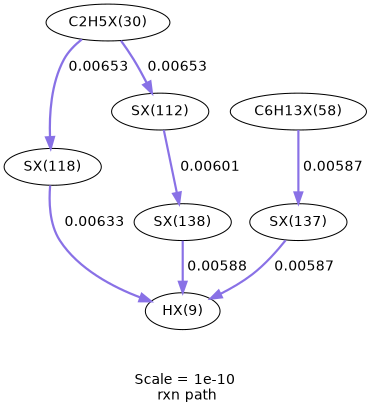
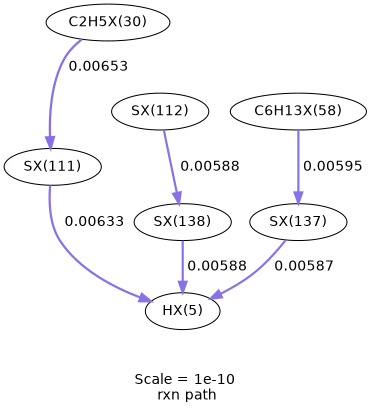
  digraph {
    fontname=Helvetica
    label="Scale = 1e-10\l rxn path"
    node [fontname=Helvetica]
    edge [arrowsize=1.1 color="0.7, 0.506, 0.9" fontname=Helvetica style="setlinewidth(2.2)"]
-   n1 [label="HX(9)"]
+   n1 [label="HX(5)"]
    n2 [label="C2H5X(30)"]
-   n3 [label="SX(118)"]
+   n3 [label="SX(111)"]
    n4 [label="SX(112)"]
    n5 [label="SX(138)"]
    n6 [label="SX(137)"]
    n7 [label="C6H13X(58)"]
    n2 -> n3 [color="0.7, 0.507, 0.9" label=" 0.00653"]
-   n2 -> n4 [color="0.7, 0.507, 0.9" label=" 0.00653"]
    n3 -> n1 [arrowsize=1.09 label=" 0.00633" style="setlinewidth(2.18)"]
-   n4 -> n5 [arrowsize=1.07 label=" 0.00601" style="setlinewidth(2.14)"]
+   n4 -> n5 [arrowsize=1.07 label=" 0.00588" style="setlinewidth(2.14)"]
    n5 -> n1 [arrowsize=1.06 label=" 0.00588" style="setlinewidth(2.12)"]
    n6 -> n1 [arrowsize=1.06 label=" 0.00587" style="setlinewidth(2.12)"]
-   n7 -> n6 [arrowsize=1.07 label=" 0.00587" style="setlinewidth(2.13)"]
+   n7 -> n6 [arrowsize=1.07 label=" 0.00595" style="setlinewidth(2.13)"]
  }
